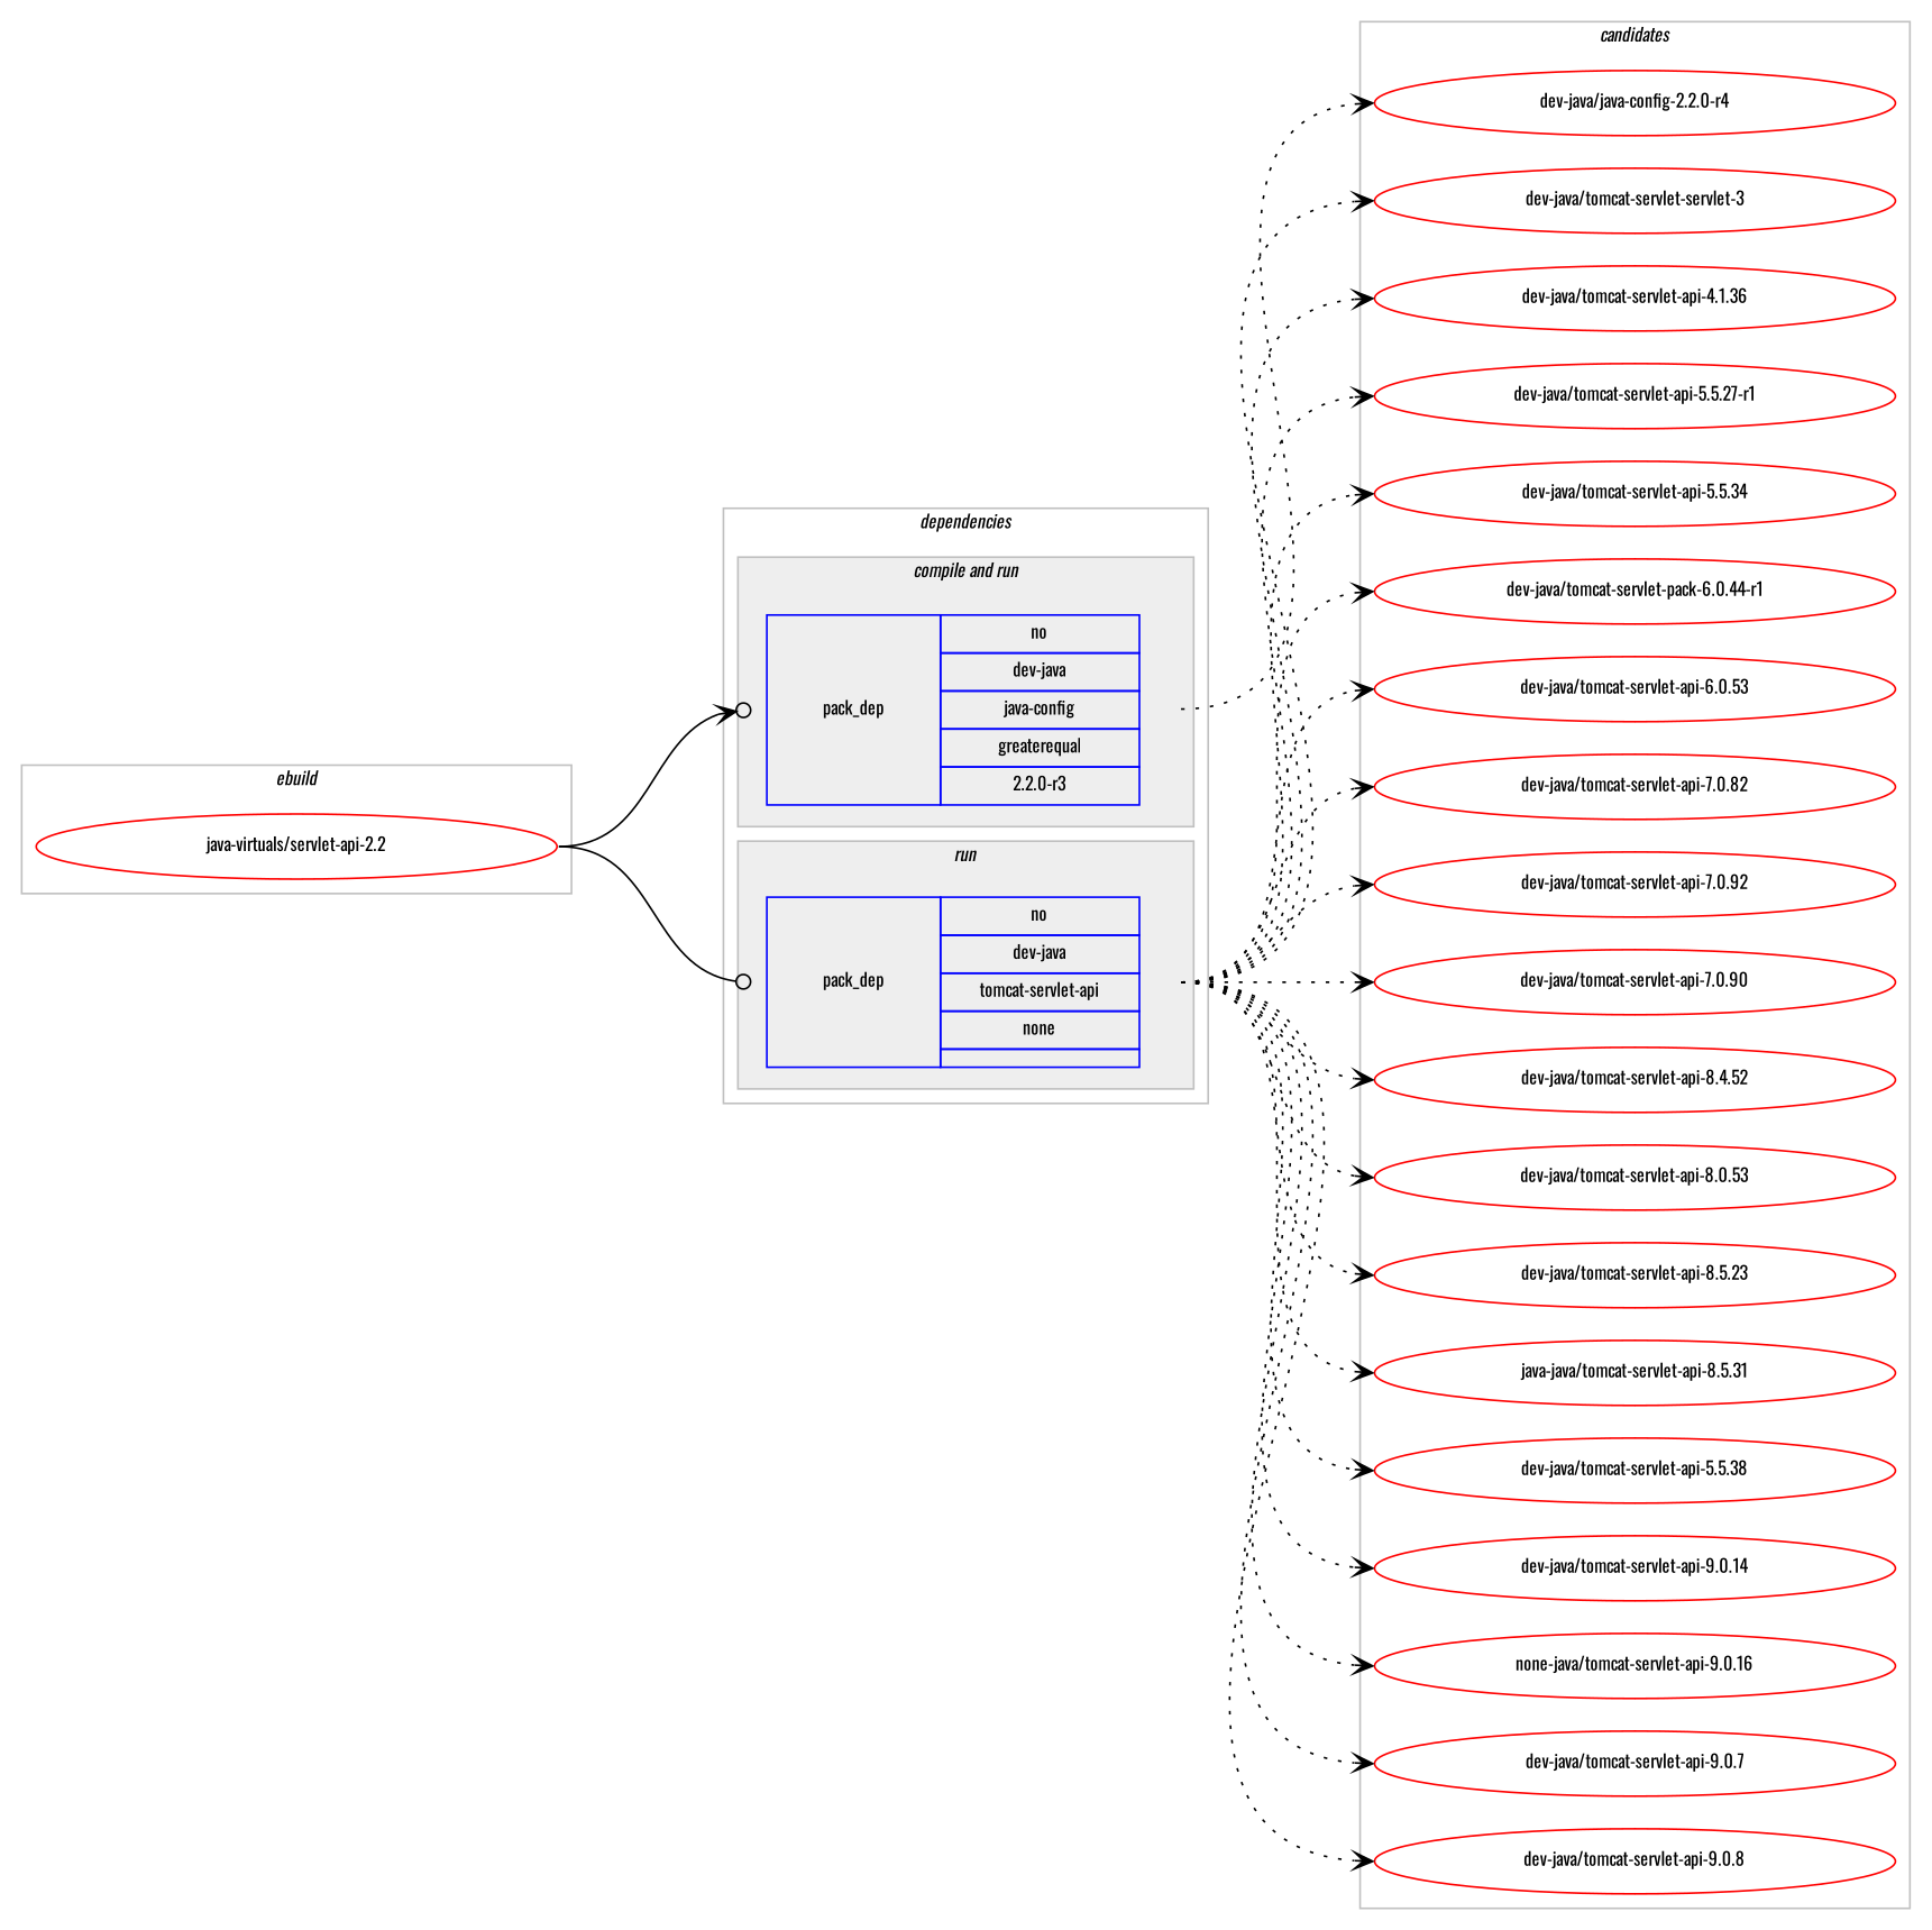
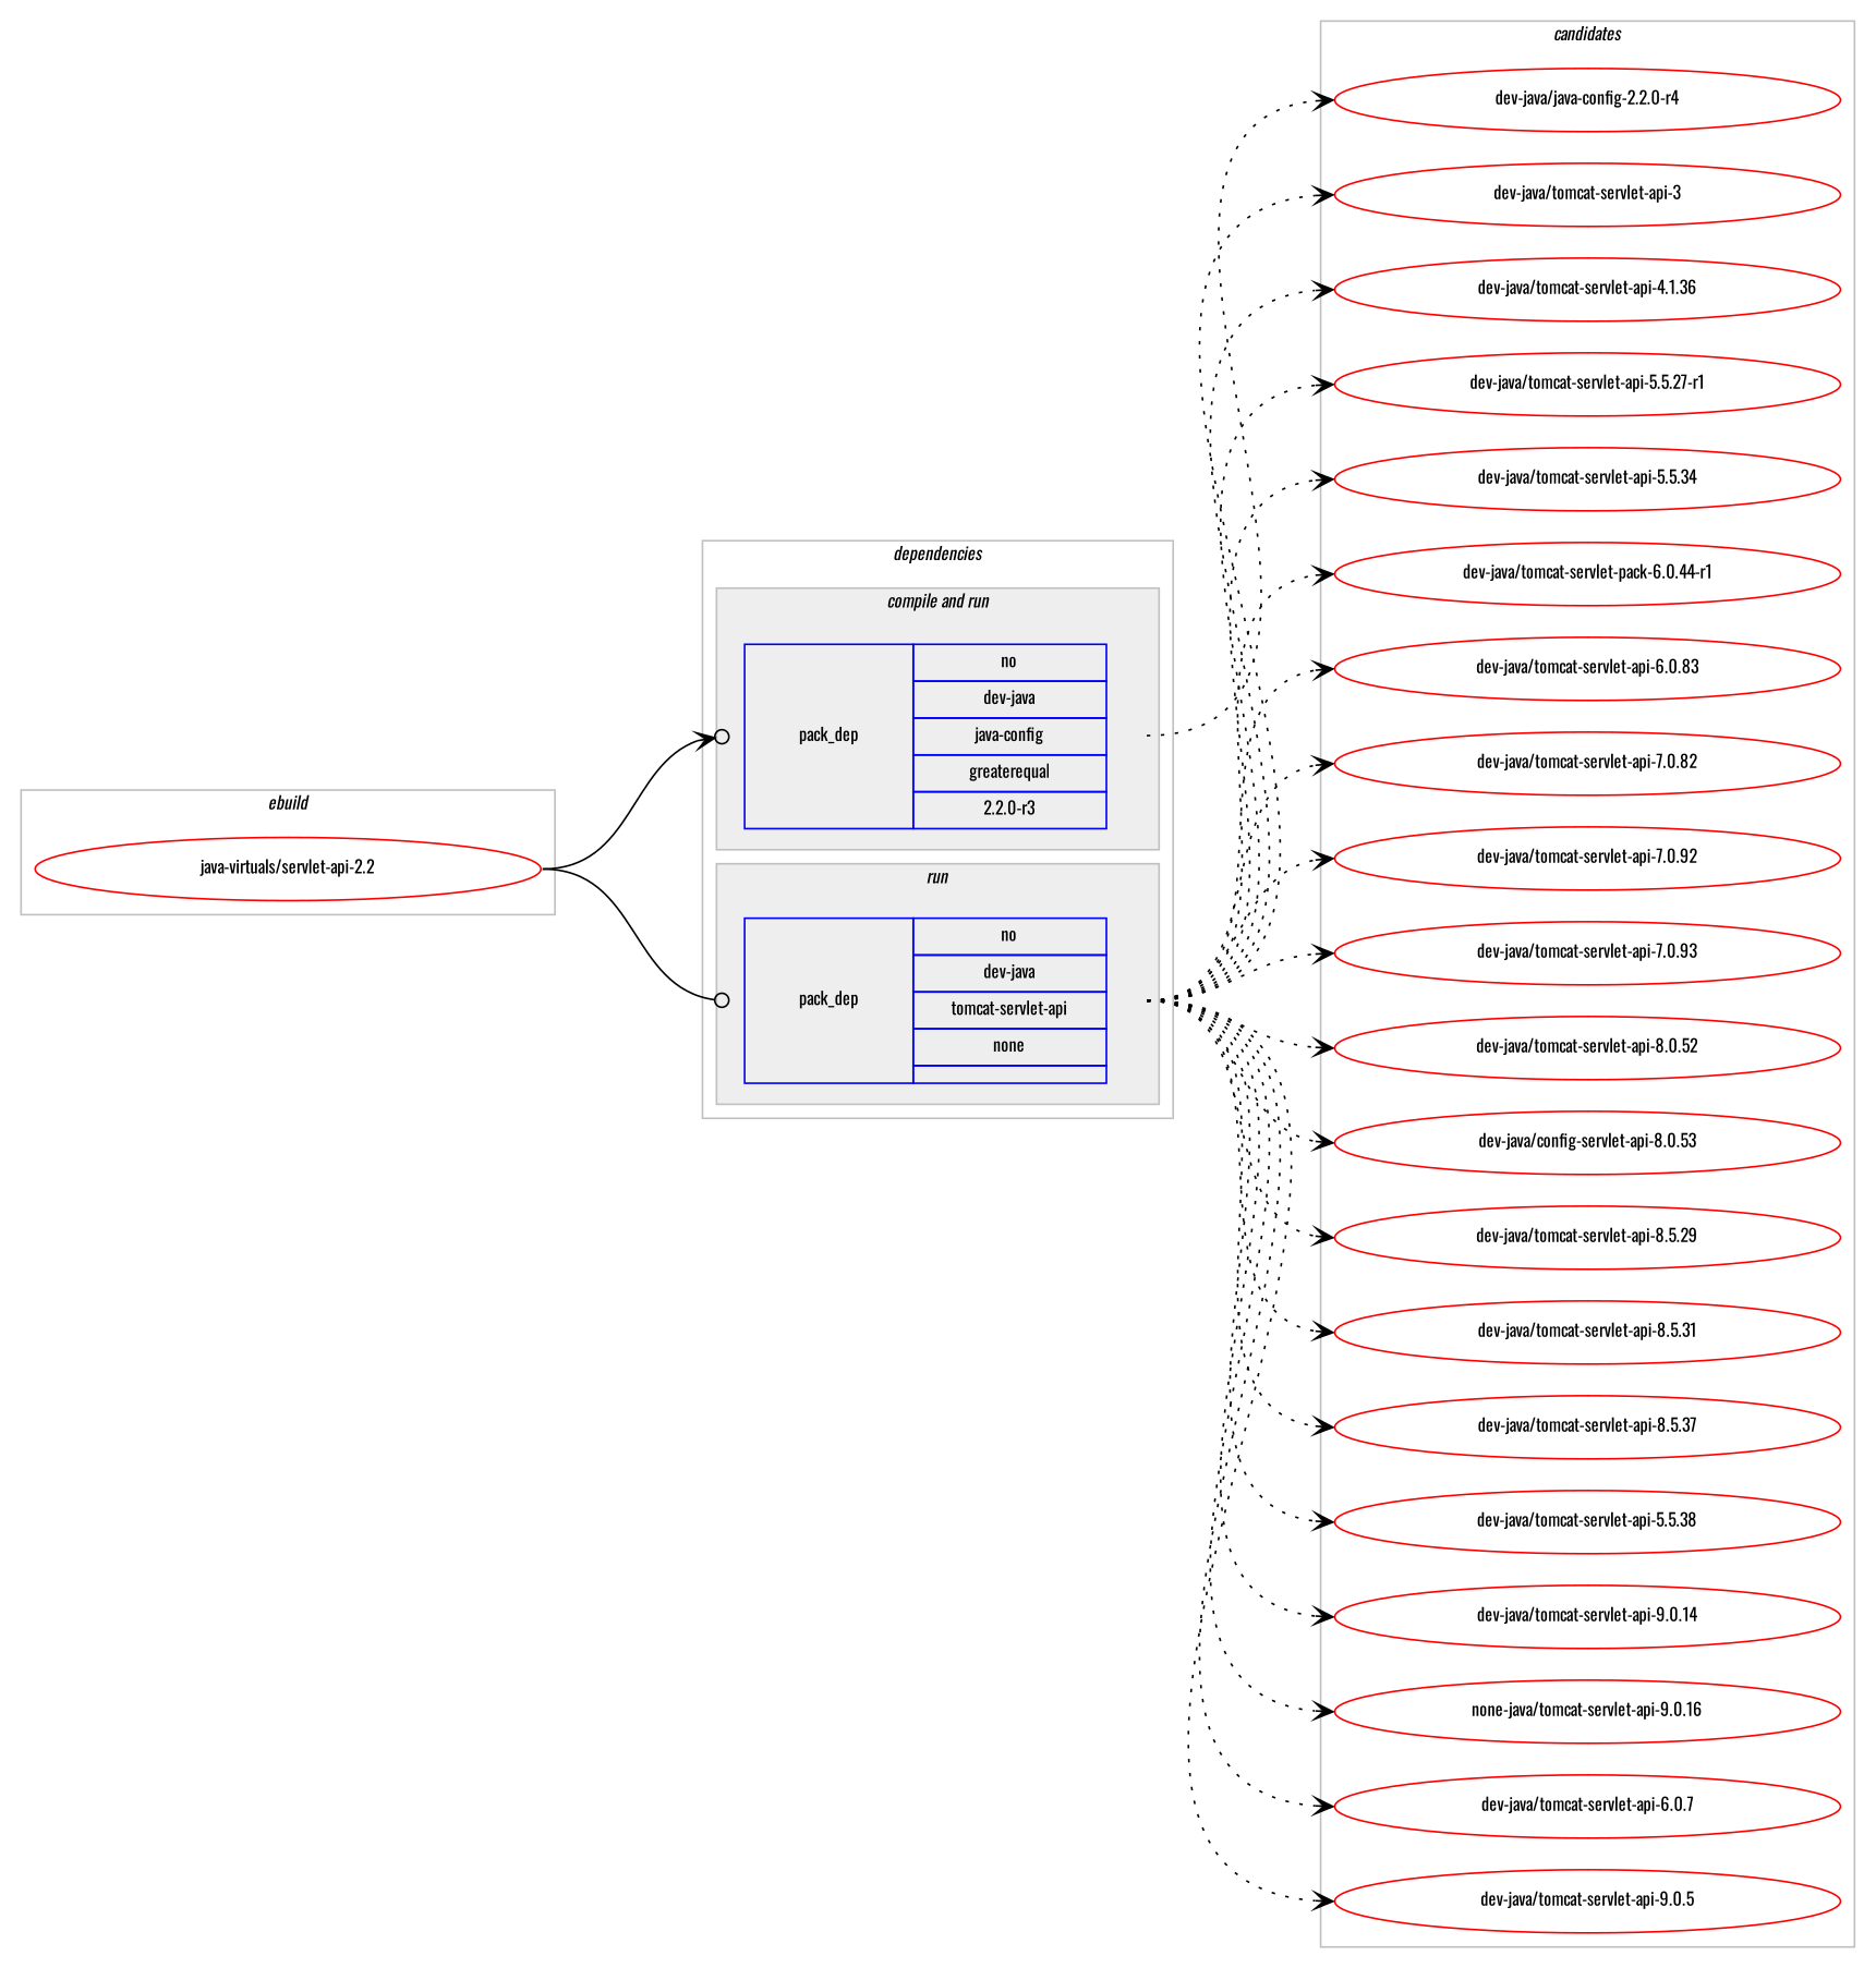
  digraph {
    compound=true
    concentrate=true
    fontname=Oswald
    fontsize=10
    newrank=true
    rankdir=LR
    ranksep=1.5
    node [color=red fontname=Oswald fontsize=10]
    edge [arrowhead=vee fontname=Oswald headport=w style=dotted tailport=e weight=100]
    n1 [label="java-virtuals/servlet-api-2.2" width=4]
    n2 [color=blue label=<<TABLE BORDER="0" CELLBORDER="1" CELLSPACING="0" CELLPADDING="4" WIDTH="220"><TR><TD ROWSPAN="6" CELLPADDING="30">pack_dep</TD></TR><TR><TD WIDTH="110">no</TD></TR><TR><TD>dev-java</TD></TR><TR><TD>java-config</TD></TR><TR><TD>greaterequal</TD></TR><TR><TD>2.2.0-r3</TD></TR></TABLE>> shape=none]
    n3 [color=blue label=<<TABLE BORDER="0" CELLBORDER="1" CELLSPACING="0" CELLPADDING="4" WIDTH="220"><TR><TD ROWSPAN="6" CELLPADDING="30">pack_dep</TD></TR><TR><TD WIDTH="110">no</TD></TR><TR><TD>dev-java</TD></TR><TR><TD>tomcat-servlet-api</TD></TR><TR><TD>none</TD></TR><TR><TD></TD></TR></TABLE>> shape=none]
    n4 [label="dev-java/java-config-2.2.0-r4" width=4]
-   n5 [label="dev-java/tomcat-servlet-servlet-3" width=4]
+   n5 [label="dev-java/tomcat-servlet-api-3" width=4]
    n6 [label="dev-java/tomcat-servlet-api-4.1.36" width=4]
    n7 [label="dev-java/tomcat-servlet-api-5.5.27-r1" width=4]
    n8 [label="dev-java/tomcat-servlet-api-5.5.34" width=4]
    n9 [label="dev-java/tomcat-servlet-pack-6.0.44-r1" width=4]
-   n10 [label="dev-java/tomcat-servlet-api-6.0.53" width=4]
+   n10 [label="dev-java/tomcat-servlet-api-6.0.83" width=4]
    n11 [label="dev-java/tomcat-servlet-api-7.0.82" width=4]
    n12 [label="dev-java/tomcat-servlet-api-7.0.92" width=4]
-   n13 [label="dev-java/tomcat-servlet-api-7.0.90" width=4]
-   n14 [label="dev-java/tomcat-servlet-api-8.4.52" width=4]
-   n15 [label="dev-java/tomcat-servlet-api-8.0.53" width=4]
-   n16 [label="dev-java/tomcat-servlet-api-8.5.23" width=4]
-   n17 [label="java-java/tomcat-servlet-api-8.5.31" width=4]
+   n13 [label="dev-java/tomcat-servlet-api-7.0.93" width=4]
+   n14 [label="dev-java/tomcat-servlet-api-8.0.52" width=4]
+   n15 [label="dev-java/config-servlet-api-8.0.53" width=4]
+   n16 [label="dev-java/tomcat-servlet-api-8.5.29" width=4]
+   n17 [label="dev-java/tomcat-servlet-api-8.5.31" width=4]
+   n18 [label="dev-java/tomcat-servlet-api-8.5.37" width=4]
    n19 [label="dev-java/tomcat-servlet-api-5.5.38" width=4]
    n20 [label="dev-java/tomcat-servlet-api-9.0.14" width=4]
    n21 [label="none-java/tomcat-servlet-api-9.0.16" width=4]
-   n22 [label="dev-java/tomcat-servlet-api-9.0.7" width=4]
-   n23 [label="dev-java/tomcat-servlet-api-9.0.8" width=4]
+   n22 [label="dev-java/tomcat-servlet-api-6.0.7" width=4]
+   n23 [label="dev-java/tomcat-servlet-api-9.0.5" width=4]
    subgraph cluster_1 {
      color=gray
      label=<<i>ebuild</i>>
      rank=same
      n1
    }
    subgraph cluster_2 {
      color=gray
      label=<<i>dependencies</i>>
      subgraph cluster_3 {
        color=gray
        fillcolor="#eeeeee"
        label=<<i>compile</i>>
        style=filled
      }
      subgraph cluster_4 {
        color=gray
        fillcolor="#eeeeee"
        label=<<i>compile and run</i>>
        style=filled
        subgraph sub_5 {
          color=gray
          fillcolor="#eeeeee"
          label=<<i>compile and run</i>>
          style=filled
          n2
        }
      }
      subgraph cluster_6 {
        color=gray
        fillcolor="#eeeeee"
        label=<<i>run</i>>
        style=filled
        subgraph sub_7 {
          color=gray
          fillcolor="#eeeeee"
          label=<<i>run</i>>
          style=filled
          n3
        }
      }
    }
    subgraph cluster_8 {
      color=gray
      label=<<i>candidates</i>>
      rank=same
      subgraph sub_9 {
        color=black
        label=<<i>candidates</i>>
        nodesep=1
        rank=same
        n4
      }
      subgraph sub_10 {
        color=black
        label=<<i>candidates</i>>
        nodesep=1
        rank=same
        n5
        n6
        n7
        n8
        n9
        n10
        n11
        n12
        n13
        n14
        n15
        n16
        n17
+       n18
        n19
        n20
        n21
        n22
        n23
      }
    }
    n1 -> n2 [arrowhead=odotvee style=solid weight=20]
    n1 -> n3 [arrowhead=odot style=solid weight=20]
    n2 -> n4
    n3 -> n5
    n3 -> n6
    n3 -> n7
    n3 -> n8
    n3 -> n9
    n3 -> n10
    n3 -> n11
    n3 -> n12
    n3 -> n13
    n3 -> n14
    n3 -> n15
    n3 -> n16
    n3 -> n17
+   n3 -> n18
    n3 -> n19
    n3 -> n20
    n3 -> n21
    n3 -> n22
    n3 -> n23
  }
